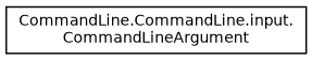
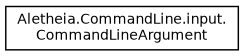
  digraph {
    rankdir=LR
-   n1 [color=black fillcolor=white fontname=Helvetica fontsize=10 height=0.2 label="CommandLine.CommandLine.input.\lCommandLineArgument" shape=record style=filled width=0.4]
+   n1 [color=black fillcolor=white fontname=Helvetica fontsize=10 height=0.2 label="Aletheia.CommandLine.input.\lCommandLineArgument" shape=record style=filled width=0.4]
  }
